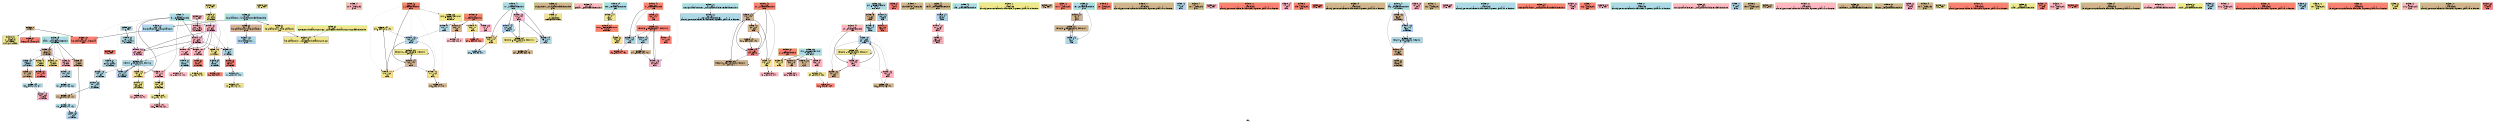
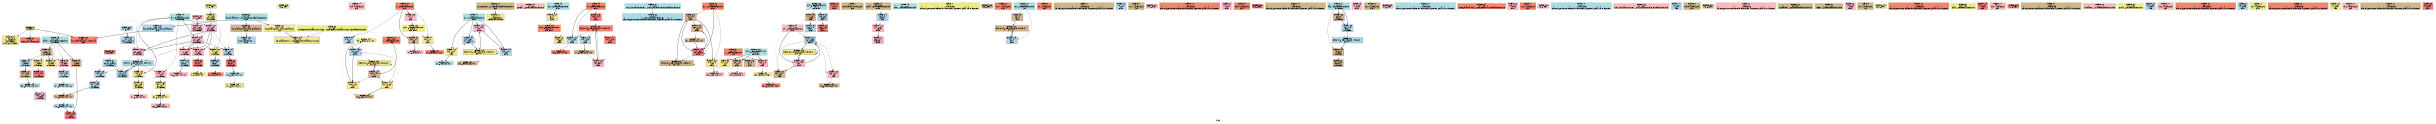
  digraph {
    label=SVFG
    node [color=green fillcolor=lightblue shape=record style=filled]
    edge [style=bold]
    n1 [color=grey fillcolor=tan label="{NodeID: 0\nNullPtr}"]
    n2 [color=black fillcolor=salmon label="{NodeID: 54\n2\<--3\ndummyVal\<--dummyVal\n}"]
    n3 [color=black fillcolor=khaki label="{NodeID: 55\n73\<--3\nx\<--dummyVal\n_Z4readRx\n0th arg _Z4readRx }"]
    n4 [color=blue fillcolor=salmon label="{NodeID: 130\n295\<--3\nllvm.global_ctors_2\<--dummyVal\nGlob }" style="dotted,filled"]
    n5 [color=blue fillcolor=tan label="{NodeID: 131\n74\<--73\nx.addr\<--x\n_Z4readRx\n}"]
    n6 [color=red fillcolor=khaki label="{NodeID: 97\n121\<--74\n\<--x.addr\n_Z4readRx\n}"]
    n7 [color=red fillcolor=lightpink label="{NodeID: 98\n135\<--74\n\<--x.addr\n_Z4readRx\n}"]
    n8 [color=red fillcolor=tan label="{NodeID: 99\n144\<--74\n\<--x.addr\n_Z4readRx\n}"]
    n9 [color=red label="{NodeID: 100\n153\<--74\n\<--x.addr\n_Z4readRx\n}"]
    n10 [color=red fillcolor=khaki label="{NodeID: 101\n156\<--74\n\<--x.addr\n_Z4readRx\n}"]
    n11 [color=black fillcolor=khaki label="{NodeID: 263\n188 = PHI()\n}"]
    n12 [color=blue fillcolor=salmon label="{NodeID: 137\n121\<--123\n\<--\n_Z4readRx\n}"]
    n13 [fillcolor=lightpink label="{NodeID: 14\n37\<--1\n.str.9\<--dummyObj\nGlob }"]
    n14 [color=grey fillcolor=khaki label="{NodeID: 194\n219 = Binary(218, 192, )\n}"]
    n15 [color=blue label="{NodeID: 145\n168\<--219\ni\<--inc\nmain\n}"]
    n16 [color=black fillcolor=khaki label="{NodeID: 223\nMR_22V_2 = PHI(MR_22V_6, MR_22V_1, )\npts\{169 \}\n}"]
    n17 [color=red fillcolor=khaki label="{NodeID: 116\n211\<--168\n\<--i\nmain\n}"]
    n18 [color=red fillcolor=khaki label="{NodeID: 117\n218\<--168\n\<--i\nmain\n}"]
    n19 [color=blue fillcolor=tan label="{NodeID: 144\n168\<--192\ni\<--\nmain\n}"]
    n20 [color=grey fillcolor=tan label="{NodeID: 213\n213 = cmp(211, 212, )\n}"]
    n21 [color=red fillcolor=tan label="{NodeID: 111\n154\<--153\n\<--\n_Z4readRx\n}"]
    n22 [color=grey label="{NodeID: 199\n155 = Binary(123, 154, )\n}"]
    n23 [color=blue fillcolor=lightpink label="{NodeID: 140\n156\<--155\n\<--sub25\n_Z4readRx\n}"]
    n24 [fillcolor=tan label="{NodeID: 28\n4\<--6\n_ZStL8__ioinit\<--_ZStL8__ioinit_field_insensitive\nGlob }"]
    n25 [color=purple fillcolor=khaki label="{NodeID: 72\n54\<--4\n\<--_ZStL8__ioinit\n__cxx_global_var_init\n}"]
    n26 [color=grey label="{NodeID: 208\n228 = cmp(225, 227, )\n}"]
    n27 [color=blue fillcolor=lightpink label="{NodeID: 125\n11\<--9\nx\<--\nGlob }"]
    n28 [color=yellow fillcolor=khaki label="{NodeID: 235\n12V_1 = ENCHI(MR_12V_0)\npts\{12 \}\nFun[main]}" style="double,filled"]
    n29 [color=red fillcolor=tan label="{NodeID: 89\n206\<--11\n\<--x\nmain\n}"]
    n30 [color=red label="{NodeID: 90\n212\<--11\n\<--x\nmain\n}"]
    n31 [color=red fillcolor=khaki label="{NodeID: 91\n226\<--11\n\<--x\nmain\n}"]
    n32 [color=grey fillcolor=lightpink label="{NodeID: 211\n207 = cmp(206, 9, )\n}"]
    n33 [color=grey fillcolor=salmon label="{NodeID: 197\n227 = Binary(9, 226, )\n}"]
    n34 [fillcolor=lightpink label="{NodeID: 42\n82\<--83\ngetchar\<--getchar_field_insensitive\n}"]
    n35 [color=black fillcolor=salmon label="{NodeID: 222\nMR_20V_3 = PHI(MR_20V_4, MR_20V_2, )\npts\{167 \}\n}"]
    n36 [color=red label="{NodeID: 113\n194\<--166\n\<--tt\nmain\n}"]
    n37 [color=red fillcolor=salmon label="{NodeID: 114\n201\<--166\n\<--tt\nmain\n}"]
    n38 [color=red label="{NodeID: 115\n273\<--166\n\<--tt\nmain\n}"]
    n39 [color=blue fillcolor=lightpink label="{NodeID: 152\n166\<--274\ntt\<--inc41\nmain\n}"]
    n40 [color=grey fillcolor=salmon label="{NodeID: 210\n196 = cmp(194, 195, )\n}"]
    n41 [color=grey fillcolor=tan label="{NodeID: 200\n274 = Binary(273, 192, )\n}"]
    n42 [color=blue label="{NodeID: 139\n76\<--147\nch\<--conv22\n_Z4readRx\n}"]
    n43 [color=black label="{NodeID: 230\nMR_4V_7 = PHI(MR_4V_8, MR_4V_6, )\npts\{77 \}\n}"]
    n44 [color=red fillcolor=khaki label="{NodeID: 106\n125\<--76\n\<--ch\n_Z4readRx\n}"]
    n45 [color=red fillcolor=lightpink label="{NodeID: 107\n129\<--76\n\<--ch\n_Z4readRx\n}"]
    n46 [color=red label="{NodeID: 108\n139\<--76\n\<--ch\n_Z4readRx\n}"]
    n47 [color=black fillcolor=khaki label="{NodeID: 64\n126\<--125\nconv13\<--\n_Z4readRx\n}"]
    n48 [color=black fillcolor=khaki label="{NodeID: 65\n130\<--129\nconv16\<--\n_Z4readRx\n}"]
    n49 [color=black label="{NodeID: 66\n140\<--139\nconv20\<--\n_Z4readRx\n}"]
    n50 [color=black label="{NodeID: 56\n56\<--57\n\<--_ZNSt8ios_base4InitD1Ev\nCan only get source location for instruction, argument, global var or function.}"]
    n51 [color=yellow label="{NodeID: 236\n14V_1 = ENCHI(MR_14V_0)\npts\{14 \}\nFun[main]}" style="double,filled"]
    n52 [color=red fillcolor=tan label="{NodeID: 92\n238\<--13\n\<--y\nmain\n}"]
    n53 [color=red fillcolor=khaki label="{NodeID: 93\n244\<--13\n\<--y\nmain\n}"]
    n54 [color=red fillcolor=lightpink label="{NodeID: 94\n258\<--13\n\<--y\nmain\n}"]
    n55 [color=blue fillcolor=tan label="{NodeID: 126\n13\<--9\ny\<--\nGlob }"]
    n56 [color=grey fillcolor=lightpink label="{NodeID: 204\n239 = cmp(238, 9, )\n}"]
    n57 [color=grey fillcolor=lightpink label="{NodeID: 206\n245 = cmp(243, 244, )\n}"]
    n58 [color=grey fillcolor=khaki label="{NodeID: 196\n259 = Binary(9, 258, )\n}"]
    n59 [color=grey fillcolor=salmon label="{NodeID: 207\n260 = cmp(257, 259, )\n}"]
    n60 [color=black fillcolor=salmon label="{NodeID: 70\n186\<--183\ncall1\<--\nmain\n}"]
    n61 [color=purple fillcolor=salmon label="{NodeID: 84\n270\<--41\n\<--.str.11\nmain\n}"]
    n62 [fillcolor=tan label="{NodeID: 1\n7\<--1\n__dso_handle\<--dummyObj\nGlob }"]
    n63 [color=black fillcolor=salmon label="{NodeID: 264\n146 = PHI()\n}"]
    n64 [color=black label="{NodeID: 67\n147\<--146\nconv22\<--call21\n_Z4readRx\n}"]
    n65 [color=red label="{NodeID: 110\n136\<--135\n\<--\n_Z4readRx\n}"]
    n66 [color=grey label="{NodeID: 201\n137 = Binary(136, 138, )\n}"]
    n67 [color=grey fillcolor=tan label="{NodeID: 193\n141 = Binary(137, 140, )\n}"]
    n68 [color=grey fillcolor=tan label="{NodeID: 195\n266 = Binary(265, 192, )\n}"]
    n69 [color=blue label="{NodeID: 151\n174\<--266\ni29\<--inc36\nmain\n}"]
    n70 [color=black fillcolor=khaki label="{NodeID: 226\nMR_28V_2 = PHI(MR_28V_3, MR_28V_1, )\npts\{175 \}\n}"]
    n71 [color=red fillcolor=tan label="{NodeID: 122\n257\<--174\n\<--i29\nmain\n}"]
    n72 [color=red fillcolor=lightpink label="{NodeID: 123\n265\<--174\n\<--i29\nmain\n}"]
    n73 [color=blue fillcolor=lightpink label="{NodeID: 150\n174\<--192\ni29\<--\nmain\n}"]
    n74 [color=red fillcolor=lightpink label="{NodeID: 112\n277\<--164\n\<--retval\nmain\n}"]
    n75 [color=black fillcolor=lightpink label="{NodeID: 71\n163\<--277\nmain_ret\<--\nmain\n}"]
    n76 [label="{NodeID: 29\n8\<--10\ntest\<--test_field_insensitive\nGlob }"]
    n77 [color=red fillcolor=khaki label="{NodeID: 88\n195\<--8\n\<--test\nmain\n}"]
    n78 [color=blue fillcolor=khaki label="{NodeID: 124\n8\<--9\ntest\<--\nGlob }"]
    n79 [color=yellow fillcolor=salmon label="{NodeID: 234\n10V_1 = ENCHI(MR_10V_0)\npts\{10 \}\nFun[main]}" style="double,filled"]
    n80 [color=grey fillcolor=khaki label="{NodeID: 209\n131 = cmp(130, 97, )\n}"]
    n81 [color=black fillcolor=lightpink label="{NodeID: 190\n133 = PHI(105, 131, )\n}"]
    n82 [label="{NodeID: 43\n161\<--162\nmain\<--main_field_insensitive\n}"]
    n83 [color=black fillcolor=khaki label="{NodeID: 57\n84\<--81\nconv\<--call\n_Z4readRx\n}"]
    n84 [color=blue fillcolor=lightpink label="{NodeID: 132\n76\<--84\nch\<--conv\n_Z4readRx\n}"]
    n85 [color=red fillcolor=lightpink label="{NodeID: 102\n89\<--76\n\<--ch\n_Z4readRx\n}"]
    n86 [color=blue fillcolor=lightpink label="{NodeID: 134\n76\<--108\nch\<--conv7\n_Z4readRx\n}"]
    n87 [color=red fillcolor=khaki label="{NodeID: 103\n94\<--76\n\<--ch\n_Z4readRx\n}"]
    n88 [color=red label="{NodeID: 104\n99\<--76\n\<--ch\n_Z4readRx\n}"]
    n89 [color=red fillcolor=lightpink label="{NodeID: 105\n111\<--76\n\<--ch\n_Z4readRx\n}"]
    n90 [color=blue fillcolor=lightpink label="{NodeID: 136\n76\<--118\nch\<--conv11\n_Z4readRx\n}"]
    n91 [color=black fillcolor=salmon label="{NodeID: 58\n90\<--89\nconv1\<--\n_Z4readRx\n}"]
    n92 [color=black label="{NodeID: 59\n95\<--94\nconv2\<--\n_Z4readRx\n}"]
    n93 [color=black fillcolor=salmon label="{NodeID: 60\n100\<--99\nconv4\<--\n_Z4readRx\n}"]
    n94 [color=black label="{NodeID: 62\n112\<--111\nconv8\<--\n_Z4readRx\n}"]
    n95 [color=purple fillcolor=tan label="{NodeID: 85\n293\<--43\nllvm.global_ctors_0\<--llvm.global_ctors\nGlob }"]
    n96 [color=blue label="{NodeID: 128\n293\<--44\nllvm.global_ctors_0\<--\nGlob }"]
    n97 [fillcolor=khaki label="{NodeID: 2\n9\<--1\n\<--dummyObj\nCan only get source location for instruction, argument, global var or function.}"]
    n98 [color=black fillcolor=tan label="{NodeID: 265\n55 = PHI()\n}"]
-   n99 [color=blue label="{NodeID: 138\n144\<--142\n\<--sub\n_Z4readRx\n}"]
+   n99 [color=blue fillcolor=salmon label="{NodeID: 138\n144\<--142\n\<--sub\n_Z4readRx\n}"]
    n100 [fillcolor=salmon label="{NodeID: 16\n41\<--1\n.str.11\<--dummyObj\nGlob }"]
    n101 [fillcolor=salmon label="{NodeID: 30\n11\<--12\nx\<--x_field_insensitive\nGlob }"]
    n102 [color=blue fillcolor=tan label="{NodeID: 127\n15\<--9\nres\<--\nGlob }"]
    n103 [color=black fillcolor=tan label="{NodeID: 221\nMR_16V_2 = PHI(MR_16V_3, MR_16V_1, )\npts\{16 \}\n}"]
    n104 [color=blue label="{NodeID: 143\n15\<--9\nres\<--\nmain\n}"]
    n105 [fillcolor=tan label="{NodeID: 44\n164\<--165\nretval\<--retval_field_insensitive\nmain\n}"]
    n106 [color=blue label="{NodeID: 141\n164\<--9\nretval\<--\nmain\n}"]
    n107 [color=black fillcolor=khaki label="{NodeID: 224\nMR_24V_2 = PHI(MR_24V_3, MR_24V_1, )\npts\{171 \}\n}"]
    n108 [color=blue fillcolor=lightpink label="{NodeID: 146\n170\<--192\ni10\<--\nmain\n}"]
    n109 [color=blue label="{NodeID: 147\n170\<--234\ni10\<--inc16\nmain\n}"]
    n110 [color=red fillcolor=khaki label="{NodeID: 118\n225\<--170\n\<--i10\nmain\n}"]
    n111 [color=red label="{NodeID: 119\n233\<--170\n\<--i10\nmain\n}"]
    n112 [color=grey fillcolor=tan label="{NodeID: 198\n234 = Binary(233, 192, )\n}"]
    n113 [color=grey fillcolor=khaki label="{NodeID: 205\n91 = cmp(90, 92, )\n}"]
    n114 [color=purple fillcolor=khaki label="{NodeID: 86\n294\<--43\nllvm.global_ctors_1\<--llvm.global_ctors\nGlob }"]
    n115 [color=blue fillcolor=khaki label="{NodeID: 129\n294\<--45\nllvm.global_ctors_1\<--_GLOBAL__sub_I_klad2008_1_0.cpp\nGlob }"]
    n116 [fillcolor=salmon label="{NodeID: 3\n17\<--1\n.str\<--dummyObj\nGlob }"]
    n117 [color=black label="{NodeID: 266\n117 = PHI()\n}"]
    n118 [color=black label="{NodeID: 63\n118\<--117\nconv11\<--call10\n_Z4readRx\n}"]
    n119 [fillcolor=tan label="{NodeID: 17\n44\<--1\n\<--dummyObj\nCan only get source location for instruction, argument, global var or function.}"]
    n120 [fillcolor=salmon label="{NodeID: 31\n13\<--14\ny\<--y_field_insensitive\nGlob }"]
    n121 [fillcolor=salmon label="{NodeID: 45\n166\<--167\ntt\<--tt_field_insensitive\nmain\n}"]
    n122 [color=blue fillcolor=salmon label="{NodeID: 142\n166\<--192\ntt\<--\nmain\n}"]
    n123 [color=black fillcolor=tan label="{NodeID: 225\nMR_26V_2 = PHI(MR_26V_6, MR_26V_1, )\npts\{173 \}\n}"]
    n124 [color=blue fillcolor=tan label="{NodeID: 148\n172\<--192\ni20\<--\nmain\n}"]
    n125 [color=red fillcolor=khaki label="{NodeID: 120\n243\<--172\n\<--i20\nmain\n}"]
    n126 [color=red fillcolor=tan label="{NodeID: 121\n250\<--172\n\<--i20\nmain\n}"]
    n127 [color=blue fillcolor=salmon label="{NodeID: 149\n172\<--251\ni20\<--inc26\nmain\n}"]
    n128 [color=grey fillcolor=tan label="{NodeID: 191\n251 = Binary(250, 192, )\n}"]
    n129 [color=grey fillcolor=salmon label="{NodeID: 202\n96 = cmp(95, 97, )\n}"]
    n130 [color=purple label="{NodeID: 73\n178\<--17\n\<--.str\nmain\n}"]
    n131 [color=purple label="{NodeID: 87\n295\<--43\nllvm.global_ctors_2\<--llvm.global_ctors\nGlob }"]
    n132 [fillcolor=tan label="{NodeID: 4\n19\<--1\n.str.1\<--dummyObj\nGlob }"]
    n133 [color=black fillcolor=lightpink label="{NodeID: 267\n199 = PHI()\n}"]
    n134 [fillcolor=salmon label="{NodeID: 18\n87\<--1\n\<--dummyObj\nCan only get source location for instruction, argument, global var or function.}"]
    n135 [label="{NodeID: 32\n15\<--16\nres\<--res_field_insensitive\nGlob }"]
    n136 [color=grey fillcolor=lightpink label="{NodeID: 212\n127 = cmp(126, 92, )\n}"]
    n137 [fillcolor=salmon label="{NodeID: 46\n168\<--169\ni\<--i_field_insensitive\nmain\n}"]
    n138 [color=grey label="{NodeID: 203\n101 = cmp(100, 102, )\n}"]
    n139 [color=black fillcolor=khaki label="{NodeID: 189\n104 = PHI(105, 101, )\n}"]
    n140 [color=purple fillcolor=lightpink label="{NodeID: 74\n179\<--19\n\<--.str.1\nmain\n}"]
    n141 [fillcolor=salmon label="{NodeID: 5\n21\<--1\nstdin\<--dummyObj\nGlob }"]
    n142 [color=black fillcolor=salmon label="{NodeID: 268\n203 = PHI()\n}"]
    n143 [fillcolor=tan label="{NodeID: 19\n92\<--1\n\<--dummyObj\nCan only get source location for instruction, argument, global var or function.}"]
    n144 [label="{NodeID: 33\n43\<--47\nllvm.global_ctors\<--llvm.global_ctors_field_insensitive\nGlob }"]
    n145 [label="{NodeID: 47\n170\<--171\ni10\<--i10_field_insensitive\nmain\n}"]
    n146 [color=black label="{NodeID: 227\nMR_6V_4 = PHI(MR_6V_3, MR_6V_2, )\npts\{79 \}\n}"]
    n147 [color=red fillcolor=tan label="{NodeID: 109\n150\<--78\n\<--flag\n_Z4readRx\n}"]
    n148 [color=black fillcolor=tan label="{NodeID: 68\n151\<--150\ntobool\<--\n_Z4readRx\n}"]
    n149 [color=black fillcolor=lightpink label="{NodeID: 61\n108\<--107\nconv7\<--call6\n_Z4readRx\n}"]
    n150 [color=purple fillcolor=lightpink label="{NodeID: 75\n184\<--22\n\<--.str.2\nmain\n}"]
    n151 [fillcolor=tan label="{NodeID: 6\n22\<--1\n.str.2\<--dummyObj\nGlob }"]
    n152 [color=black fillcolor=lightpink label="{NodeID: 269\n216 = PHI()\n}"]
    n153 [label="{NodeID: 20\n97\<--1\n\<--dummyObj\nCan only get source location for instruction, argument, global var or function.}"]
    n154 [fillcolor=salmon label="{NodeID: 34\n48\<--49\n__cxx_global_var_init\<--__cxx_global_var_init_field_insensitive\n}"]
    n155 [color=grey fillcolor=lightpink label="{NodeID: 214\n113 = cmp(112, 102, )\n}"]
    n156 [fillcolor=salmon label="{NodeID: 48\n172\<--173\ni20\<--i20_field_insensitive\nmain\n}"]
    n157 [color=purple fillcolor=lightpink label="{NodeID: 76\n185\<--24\n\<--.str.3\nmain\n}"]
    n158 [fillcolor=salmon label="{NodeID: 7\n24\<--1\n.str.3\<--dummyObj\nGlob }"]
    n159 [color=black fillcolor=lightpink label="{NodeID: 270\n231 = PHI()\n}"]
    n160 [label="{NodeID: 21\n102\<--1\n\<--dummyObj\nCan only get source location for instruction, argument, global var or function.}"]
    n161 [color=grey label="{NodeID: 192\n142 = Binary(141, 143, )\n}"]
    n162 [fillcolor=lightpink label="{NodeID: 35\n52\<--53\n_ZNSt8ios_base4InitC1Ev\<--_ZNSt8ios_base4InitC1Ev_field_insensitive\n}"]
    n163 [fillcolor=lightpink label="{NodeID: 49\n174\<--175\ni29\<--i29_field_insensitive\nmain\n}"]
    n164 [color=purple label="{NodeID: 77\n187\<--27\n\<--.str.4\nmain\n}"]
    n165 [fillcolor=tan label="{NodeID: 8\n26\<--1\nstdout\<--dummyObj\nGlob }"]
    n166 [color=black fillcolor=tan label="{NodeID: 271\n248 = PHI()\n}"]
    n167 [fillcolor=lightpink label="{NodeID: 22\n105\<--1\n\<--dummyObj\nCan only get source location for instruction, argument, global var or function.}"]
    n168 [fillcolor=tan label="{NodeID: 36\n58\<--59\n__cxa_atexit\<--__cxa_atexit_field_insensitive\n}"]
    n169 [color=blue fillcolor=tan label="{NodeID: 133\n78\<--87\nflag\<--\n_Z4readRx\n}"]
    n170 [color=blue label="{NodeID: 135\n78\<--116\nflag\<--\n_Z4readRx\n}"]
    n171 [fillcolor=tan label="{NodeID: 50\n181\<--182\nfreopen\<--freopen_field_insensitive\n}"]
    n172 [color=purple fillcolor=lightpink label="{NodeID: 78\n198\<--29\n\<--.str.5\nmain\n}"]
    n173 [fillcolor=tan label="{NodeID: 9\n27\<--1\n.str.4\<--dummyObj\nGlob }"]
    n174 [color=black fillcolor=khaki label="{NodeID: 272\n263 = PHI()\n}"]
    n175 [fillcolor=salmon label="{NodeID: 23\n116\<--1\n\<--dummyObj\nCan only get source location for instruction, argument, global var or function.}"]
    n176 [label="{NodeID: 37\n57\<--63\n_ZNSt8ios_base4InitD1Ev\<--_ZNSt8ios_base4InitD1Ev_field_insensitive\n}"]
    n177 [fillcolor=khaki label="{NodeID: 51\n189\<--190\nscanf\<--scanf_field_insensitive\n}"]
    n178 [color=purple fillcolor=salmon label="{NodeID: 79\n202\<--31\n\<--.str.6\nmain\n}"]
    n179 [fillcolor=lightpink label="{NodeID: 10\n29\<--1\n.str.5\<--dummyObj\nGlob }"]
    n180 [color=black fillcolor=salmon label="{NodeID: 273\n271 = PHI()\n}"]
    n181 [fillcolor=tan label="{NodeID: 24\n123\<--1\n\<--dummyObj\nCan only get source location for instruction, argument, global var or function.}"]
    n182 [fillcolor=lightpink label="{NodeID: 38\n70\<--71\n_Z4readRx\<--_Z4readRx_field_insensitive\n}"]
    n183 [fillcolor=khaki label="{NodeID: 52\n204\<--205\nprintf\<--printf_field_insensitive\n}"]
    n184 [color=purple label="{NodeID: 80\n215\<--33\n\<--.str.7\nmain\n}"]
    n185 [fillcolor=lightpink label="{NodeID: 11\n31\<--1\n.str.6\<--dummyObj\nGlob }"]
    n186 [fillcolor=salmon label="{NodeID: 25\n138\<--1\n\<--dummyObj\nCan only get source location for instruction, argument, global var or function.}"]
    n187 [label="{NodeID: 39\n74\<--75\nx.addr\<--x.addr_field_insensitive\n_Z4readRx\n}"]
    n188 [fillcolor=khaki label="{NodeID: 53\n45\<--289\n_GLOBAL__sub_I_klad2008_1_0.cpp\<--_GLOBAL__sub_I_klad2008_1_0.cpp_field_insensitive\n}"]
    n189 [color=yellow label="{NodeID: 233\n8V_1 = ENCHI(MR_8V_0)\npts\{1 \}\nFun[main]}" style="double,filled"]
    n190 [color=red fillcolor=tan label="{NodeID: 95\n177\<--21\n\<--stdin\nmain\n}"]
    n191 [color=red label="{NodeID: 96\n183\<--26\n\<--stdout\nmain\n}"]
    n192 [color=black label="{NodeID: 69\n180\<--177\ncall\<--\nmain\n}"]
    n193 [color=purple label="{NodeID: 81\n230\<--35\n\<--.str.8\nmain\n}"]
    n194 [color=black fillcolor=lightpink label="{NodeID: 261\n107 = PHI()\n}"]
    n195 [fillcolor=khaki label="{NodeID: 12\n33\<--1\n.str.7\<--dummyObj\nGlob }"]
    n196 [fillcolor=salmon label="{NodeID: 26\n143\<--1\n\<--dummyObj\nCan only get source location for instruction, argument, global var or function.}"]
    n197 [label="{NodeID: 40\n76\<--77\nch\<--ch_field_insensitive\n_Z4readRx\n}"]
    n198 [color=purple fillcolor=khaki label="{NodeID: 82\n247\<--37\n\<--.str.9\nmain\n}"]
    n199 [color=black fillcolor=khaki label="{NodeID: 262\n81 = PHI()\n}"]
    n200 [fillcolor=lightpink label="{NodeID: 13\n35\<--1\n.str.8\<--dummyObj\nGlob }"]
    n201 [fillcolor=tan label="{NodeID: 27\n192\<--1\n\<--dummyObj\nCan only get source location for instruction, argument, global var or function.}"]
    n202 [label="{NodeID: 41\n78\<--79\nflag\<--flag_field_insensitive\n_Z4readRx\n}"]
    n203 [color=purple fillcolor=salmon label="{NodeID: 83\n262\<--39\n\<--.str.10\nmain\n}"]
    n1 -> n2 [style=solid]
    n1 -> n3 [style=solid]
    n1 -> n4
    n3 -> n5 [style=dotted]
    n5 -> n6 [style=solid]
    n5 -> n7 [style=solid]
    n5 -> n8 [style=dotted]
    n5 -> n9 [style=solid]
    n5 -> n10
    n6 -> n12 [style=solid]
    n7 -> n65 [style=dotted]
    n8 -> n99
    n9 -> n21
    n10 -> n23 [style=dotted]
    n14 -> n15 [style=solid]
    n15 -> n15 [style=solid]
    n15 -> n16 [style=dotted]
    n15 -> n17 [style=solid]
    n15 -> n18
    n16 -> n16 [style=dotted]
    n16 -> n19 [style=solid]
    n17 -> n20
    n18 -> n14
    n19 -> n16
    n19 -> n17 [style=solid]
    n19 -> n18 [style=solid]
    n21 -> n22
    n22 -> n23 [style=solid]
    n24 -> n25
-   n137 -> n28 [style=solid]
+   n27 -> n28 [style=solid]
    n28 -> n29 [style=dotted]
    n28 -> n30 [style=dotted]
    n28 -> n31 [style=dotted]
    n29 -> n32
    n30 -> n15 [style=solid]
    n30 -> n20 [style=dotted]
    n31 -> n33
    n33 -> n26 [style=dotted]
    n35 -> n36 [style=solid]
    n35 -> n37 [style=dotted]
    n35 -> n38 [style=solid]
    n35 -> n39
    n36 -> n40 [style=solid]
    n38 -> n41
    n39 -> n35 [style=solid]
    n41 -> n39 [style=solid]
    n42 -> n43
    n43 -> n42
    n43 -> n44 [style=solid]
    n43 -> n45 [style=solid]
    n43 -> n46 [style=solid]
    n44 -> n47 [style=solid]
    n45 -> n48 [style=solid]
    n46 -> n49 [style=dotted]
    n47 -> n136 [style=solid]
    n48 -> n80
    n49 -> n67
    n51 -> n52
    n51 -> n53
    n51 -> n54
    n51 -> n55 [style=dotted]
    n52 -> n56 [style=solid]
    n53 -> n57 [style=dotted]
    n54 -> n58 [style=solid]
    n58 -> n59 [style=solid]
    n63 -> n64 [style=dotted]
    n64 -> n42 [style=solid]
    n65 -> n66 [style=dotted]
    n66 -> n67 [style=dotted]
    n67 -> n161 [style=dotted]
    n68 -> n69 [style=solid]
    n69 -> n69 [style=dotted]
    n69 -> n70
    n69 -> n71 [style=solid]
    n69 -> n72 [style=solid]
    n70 -> n70
    n70 -> n73
    n71 -> n59 [style=dotted]
    n72 -> n68 [style=solid]
    n73 -> n69
    n73 -> n70 [style=solid]
    n73 -> n71
    n73 -> n72 [style=dotted]
    n74 -> n75
    n76 -> n77 [style=dotted]
    n76 -> n78
    n77 -> n40 [style=dotted]
    n78 -> n79 [style=dotted]
    n79 -> n77 [style=dotted]
    n80 -> n81
    n83 -> n84 [style=dotted]
    n84 -> n43 [style=dotted]
    n84 -> n85
    n84 -> n86 [style=solid]
    n84 -> n87 [style=dotted]
    n84 -> n88 [style=solid]
    n84 -> n89
    n84 -> n90
    n85 -> n91 [style=solid]
    n86 -> n43 [style=solid]
    n86 -> n85 [style=solid]
    n86 -> n86 [style=solid]
    n86 -> n87 [style=dotted]
    n86 -> n88 [style=solid]
    n86 -> n89
    n86 -> n90
    n87 -> n92
    n88 -> n93
    n89 -> n94 [style=solid]
    n90 -> n43 [style=solid]
    n91 -> n113 [style=dotted]
    n92 -> n129 [style=dotted]
    n93 -> n138
    n94 -> n155
    n95 -> n96
    n101 -> n27
    n101 -> n29
    n101 -> n30 [style=solid]
    n101 -> n31 [style=solid]
    n102 -> n103
    n103 -> n104
    n104 -> n103
    n105 -> n74 [style=dotted]
    n105 -> n106 [style=dotted]
    n106 -> n74 [style=dotted]
    n107 -> n107
    n107 -> n108
    n108 -> n107 [style=dotted]
    n108 -> n109 [style=dotted]
    n108 -> n110 [style=dotted]
    n108 -> n111
    n109 -> n107
    n109 -> n109 [style=solid]
    n109 -> n110 [style=dotted]
    n109 -> n111 [style=dotted]
    n110 -> n26
    n111 -> n112 [style=dotted]
    n112 -> n109 [style=dotted]
    n114 -> n115
    n117 -> n118
    n118 -> n90 [style=dotted]
    n120 -> n52 [style=dotted]
    n120 -> n53 [style=solid]
    n120 -> n54 [style=solid]
    n120 -> n55 [style=solid]
    n121 -> n36
    n121 -> n37 [style=dotted]
    n121 -> n38 [style=solid]
    n121 -> n39 [style=dotted]
    n121 -> n122 [style=solid]
    n122 -> n35 [style=dotted]
    n123 -> n123 [style=dotted]
    n123 -> n124
    n124 -> n123 [style=dotted]
    n124 -> n125
    n124 -> n126 [style=solid]
    n124 -> n127
    n125 -> n57
    n126 -> n128 [style=solid]
    n127 -> n123 [style=solid]
    n127 -> n125 [style=dotted]
    n127 -> n126
    n127 -> n127 [style=solid]
    n128 -> n127
    n131 -> n4
    n135 -> n102 [style=solid]
    n135 -> n104 [style=solid]
    n137 -> n15 [style=dotted]
    n137 -> n17 [style=dotted]
    n137 -> n18 [style=dotted]
    n137 -> n19
    n138 -> n139 [style=solid]
    n144 -> n95 [style=dotted]
    n144 -> n114
    n144 -> n131
    n145 -> n108
    n145 -> n109
    n145 -> n110
    n145 -> n111
    n146 -> n147
    n147 -> n148 [style=dotted]
    n149 -> n86 [style=dotted]
    n156 -> n124 [style=solid]
    n156 -> n125 [style=solid]
    n156 -> n126 [style=dotted]
    n156 -> n127
    n161 -> n99
    n163 -> n69 [style=solid]
    n163 -> n71 [style=dotted]
    n163 -> n72 [style=dotted]
    n163 -> n73
    n169 -> n146 [style=dotted]
    n169 -> n170
    n170 -> n146 [style=solid]
    n176 -> n50 [style=solid]
    n187 -> n5
    n187 -> n7 [style=solid]
    n187 -> n8
    n187 -> n9 [style=dotted]
    n187 -> n10 [style=solid]
    n188 -> n115 [style=solid]
    n189 -> n190 [style=solid]
    n189 -> n191 [style=dotted]
    n190 -> n192
    n191 -> n60
    n194 -> n149
    n197 -> n42 [style=dotted]
    n197 -> n44
    n197 -> n45 [style=solid]
    n197 -> n46 [style=dotted]
    n197 -> n84 [style=solid]
    n197 -> n85 [style=dotted]
    n197 -> n86
    n197 -> n87 [style=solid]
    n197 -> n88 [style=dotted]
    n197 -> n89 [style=dotted]
    n197 -> n90 [style=solid]
    n199 -> n83 [style=solid]
    n202 -> n147 [style=solid]
    n202 -> n169
    n202 -> n170
  }
